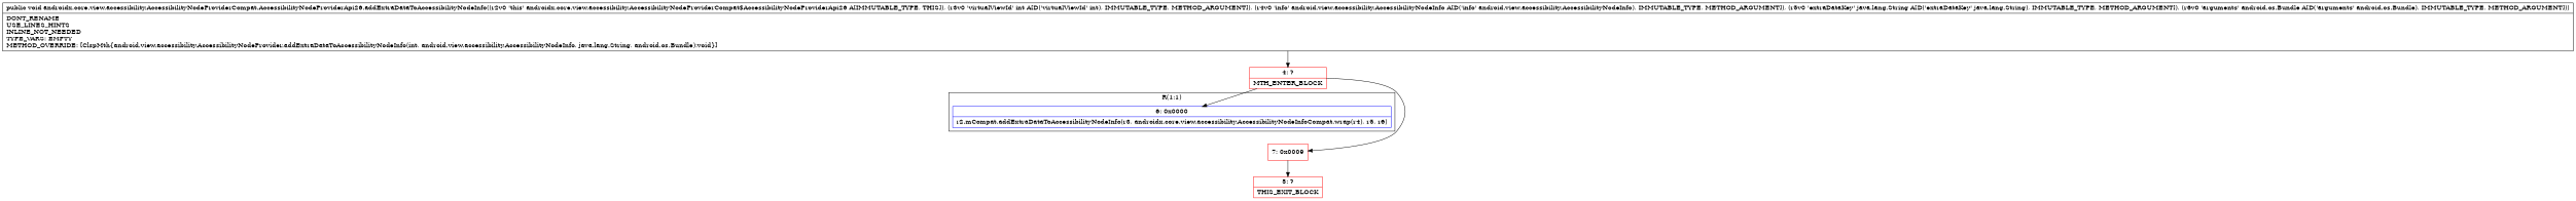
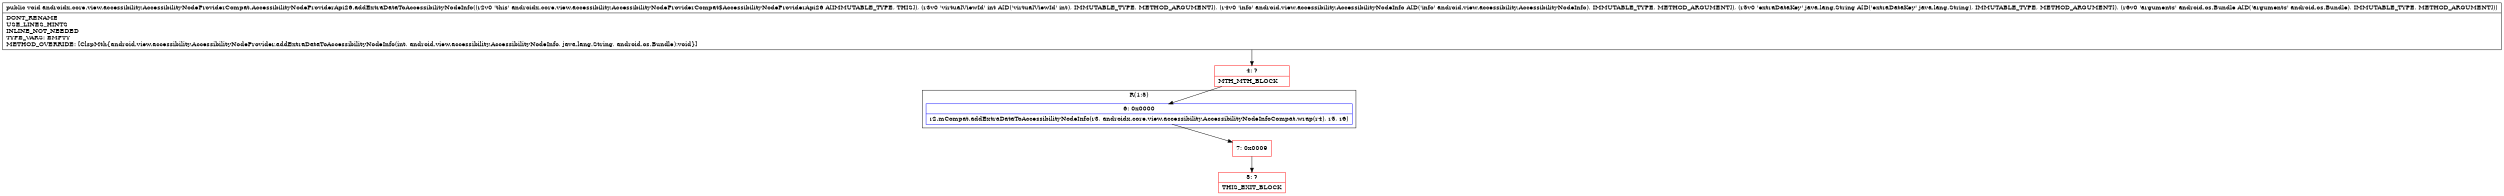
  digraph {
    node [color=red shape=record]
    n1 [color=blue label="{6\:\ 0x0000|r2.mCompat.addExtraDataToAccessibilityNodeInfo(r3, androidx.core.view.accessibility.AccessibilityNodeInfoCompat.wrap(r4), r5, r6)\l}"]
    n2 [label="{7\:\ 0x0009}"]
    n3 [label="{5\:\ ?|THIS_EXIT_BLOCK\l}"]
-   n4 [label="{4\:\ ?|MTH_ENTER_BLOCK\l}"]
+   n4 [label="{4\:\ ?|MTH_MTH_BLOCK\l}"]
    n5 [label="{public void androidx.core.view.accessibility.AccessibilityNodeProviderCompat.AccessibilityNodeProviderApi26.addExtraDataToAccessibilityNodeInfo((r2v0 'this' androidx.core.view.accessibility.AccessibilityNodeProviderCompat$AccessibilityNodeProviderApi26 A[IMMUTABLE_TYPE, THIS]), (r3v0 'virtualViewId' int A[D('virtualViewId' int), IMMUTABLE_TYPE, METHOD_ARGUMENT]), (r4v0 'info' android.view.accessibility.AccessibilityNodeInfo A[D('info' android.view.accessibility.AccessibilityNodeInfo), IMMUTABLE_TYPE, METHOD_ARGUMENT]), (r5v0 'extraDataKey' java.lang.String A[D('extraDataKey' java.lang.String), IMMUTABLE_TYPE, METHOD_ARGUMENT]), (r6v0 'arguments' android.os.Bundle A[D('arguments' android.os.Bundle), IMMUTABLE_TYPE, METHOD_ARGUMENT]))  | DONT_RENAME\lUSE_LINES_HINTS\lINLINE_NOT_NEEDED\lTYPE_VARS: EMPTY\lMETHOD_OVERRIDE: [ClspMth\{android.view.accessibility.AccessibilityNodeProvider.addExtraDataToAccessibilityNodeInfo(int, android.view.accessibility.AccessibilityNodeInfo, java.lang.String, android.os.Bundle):void\}]\l}" color=""]
    subgraph cluster_1 {
-     label="R(1:1)"
+     label="R(1:5)"
      n1
    }
-   n4 -> n2
+   n1 -> n2
    n2 -> n3
    n4 -> n1
    n5 -> n4
  }
